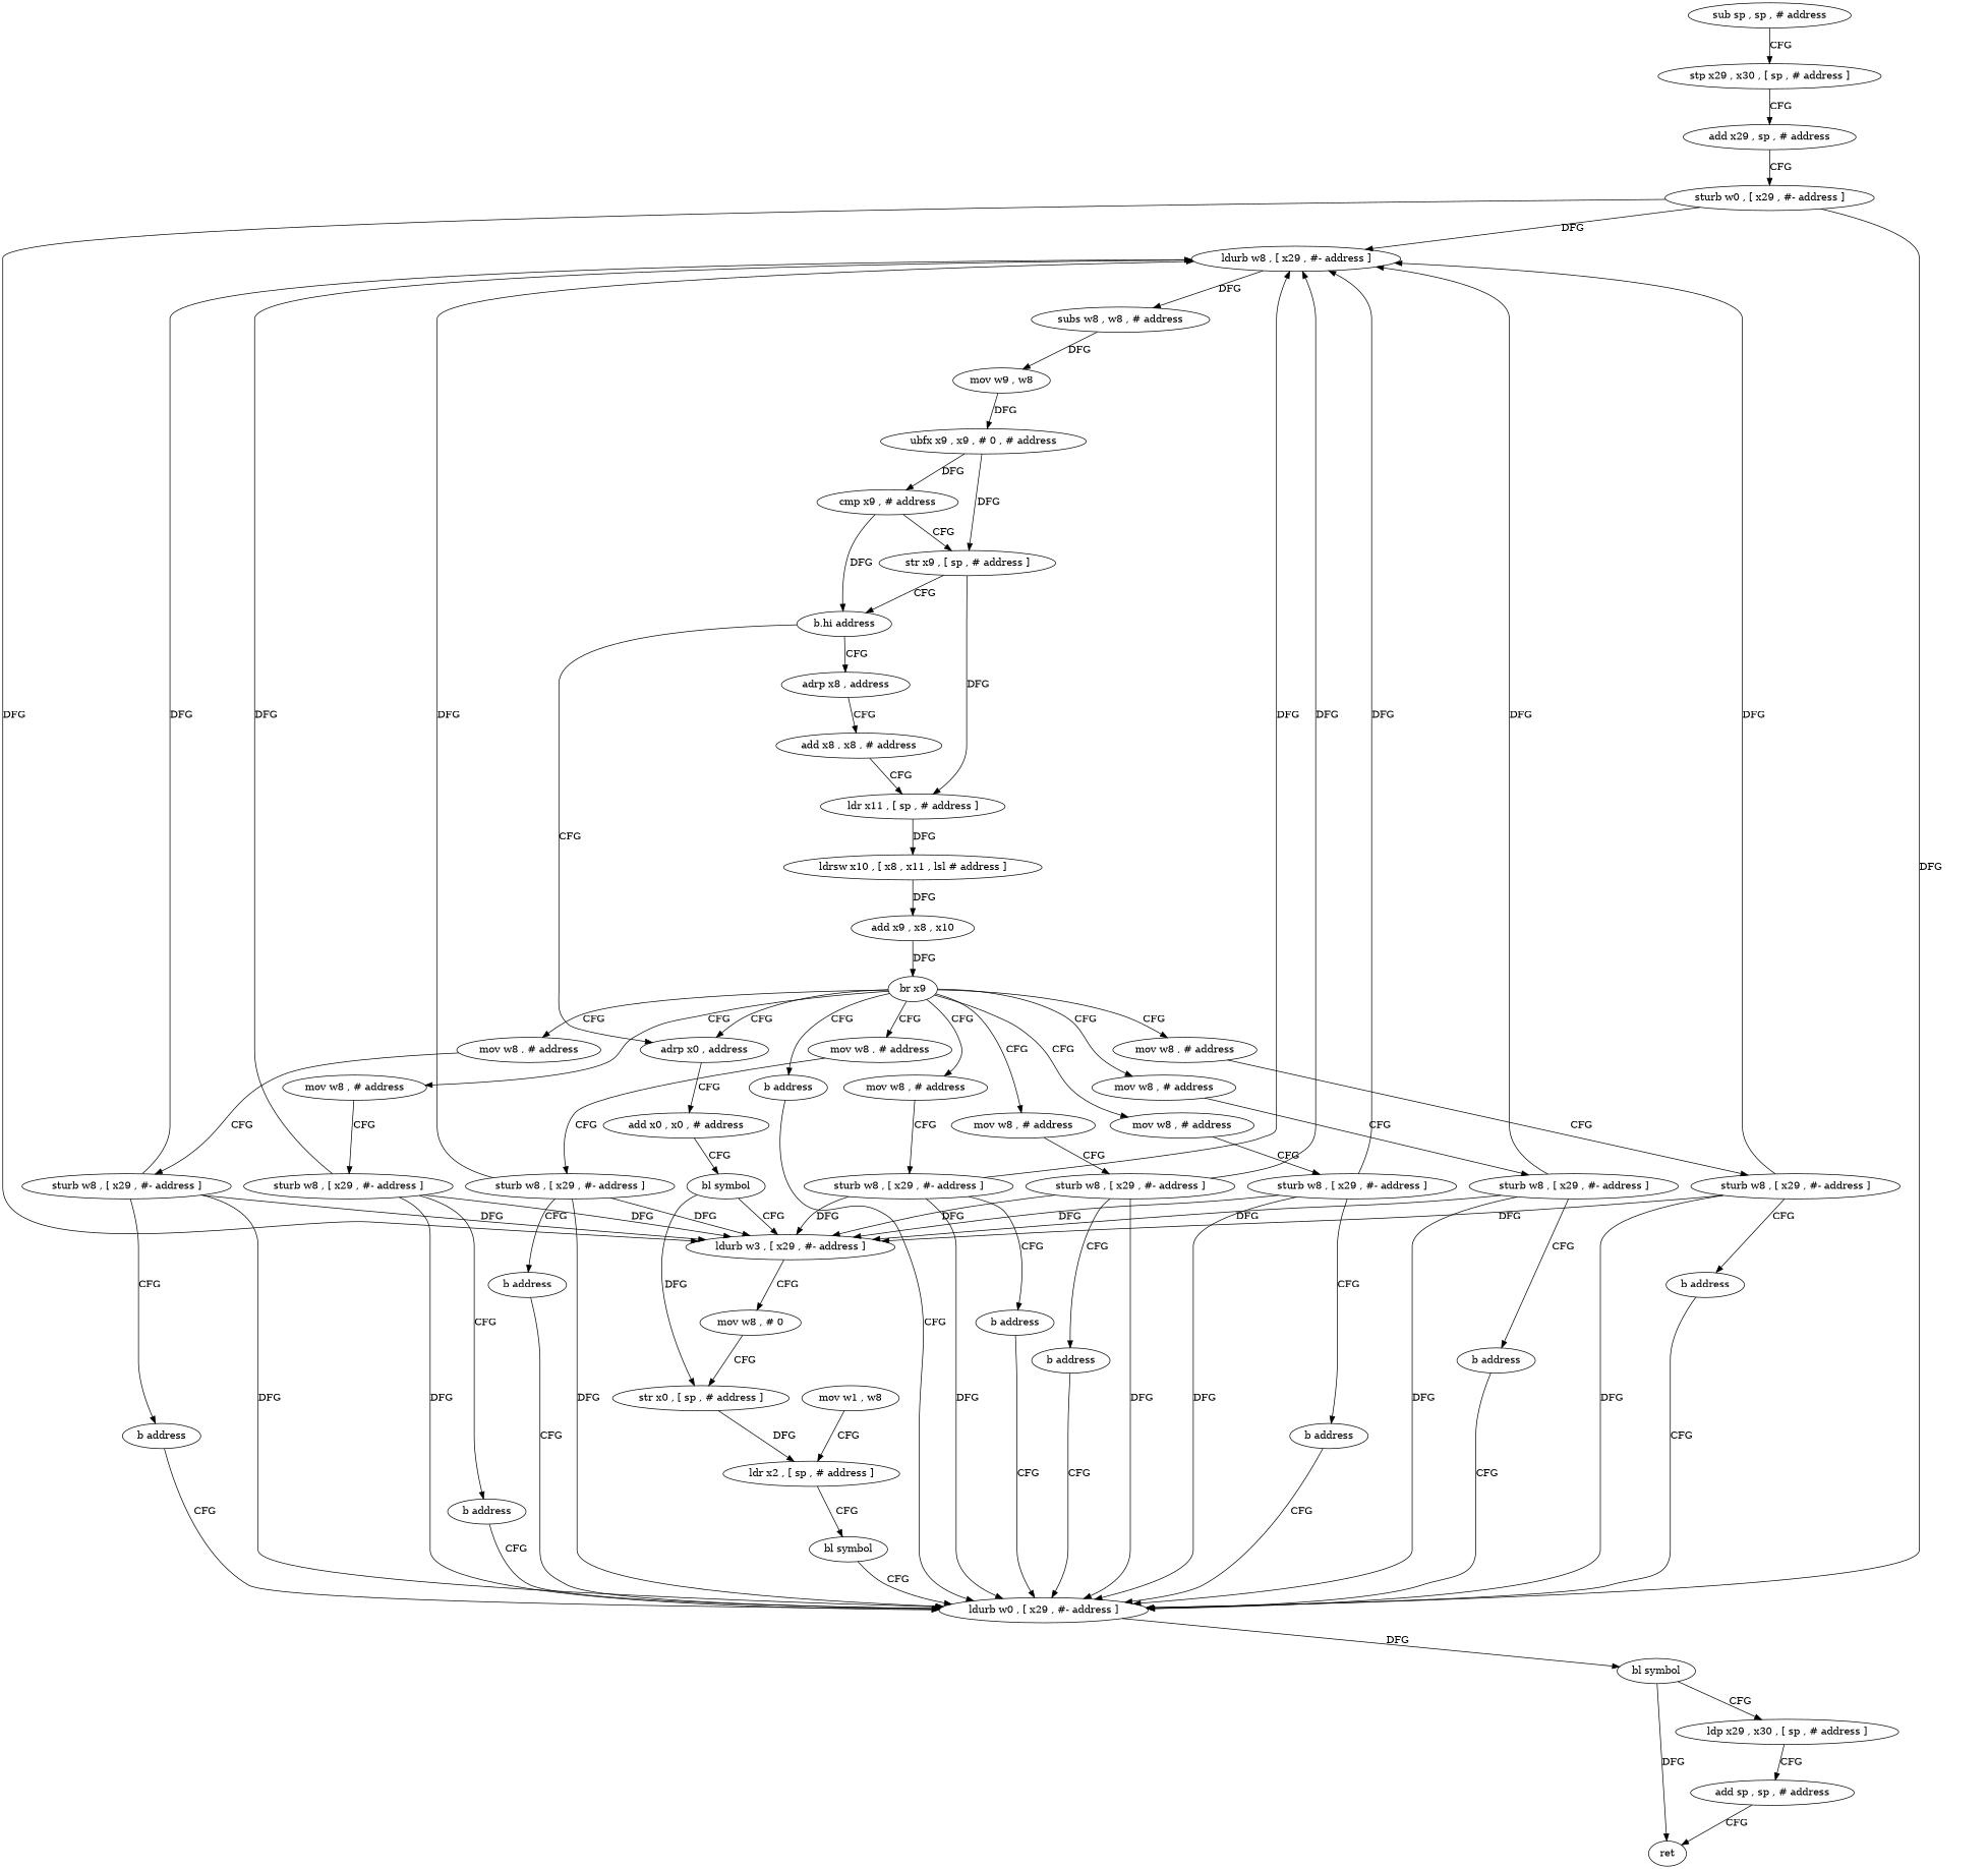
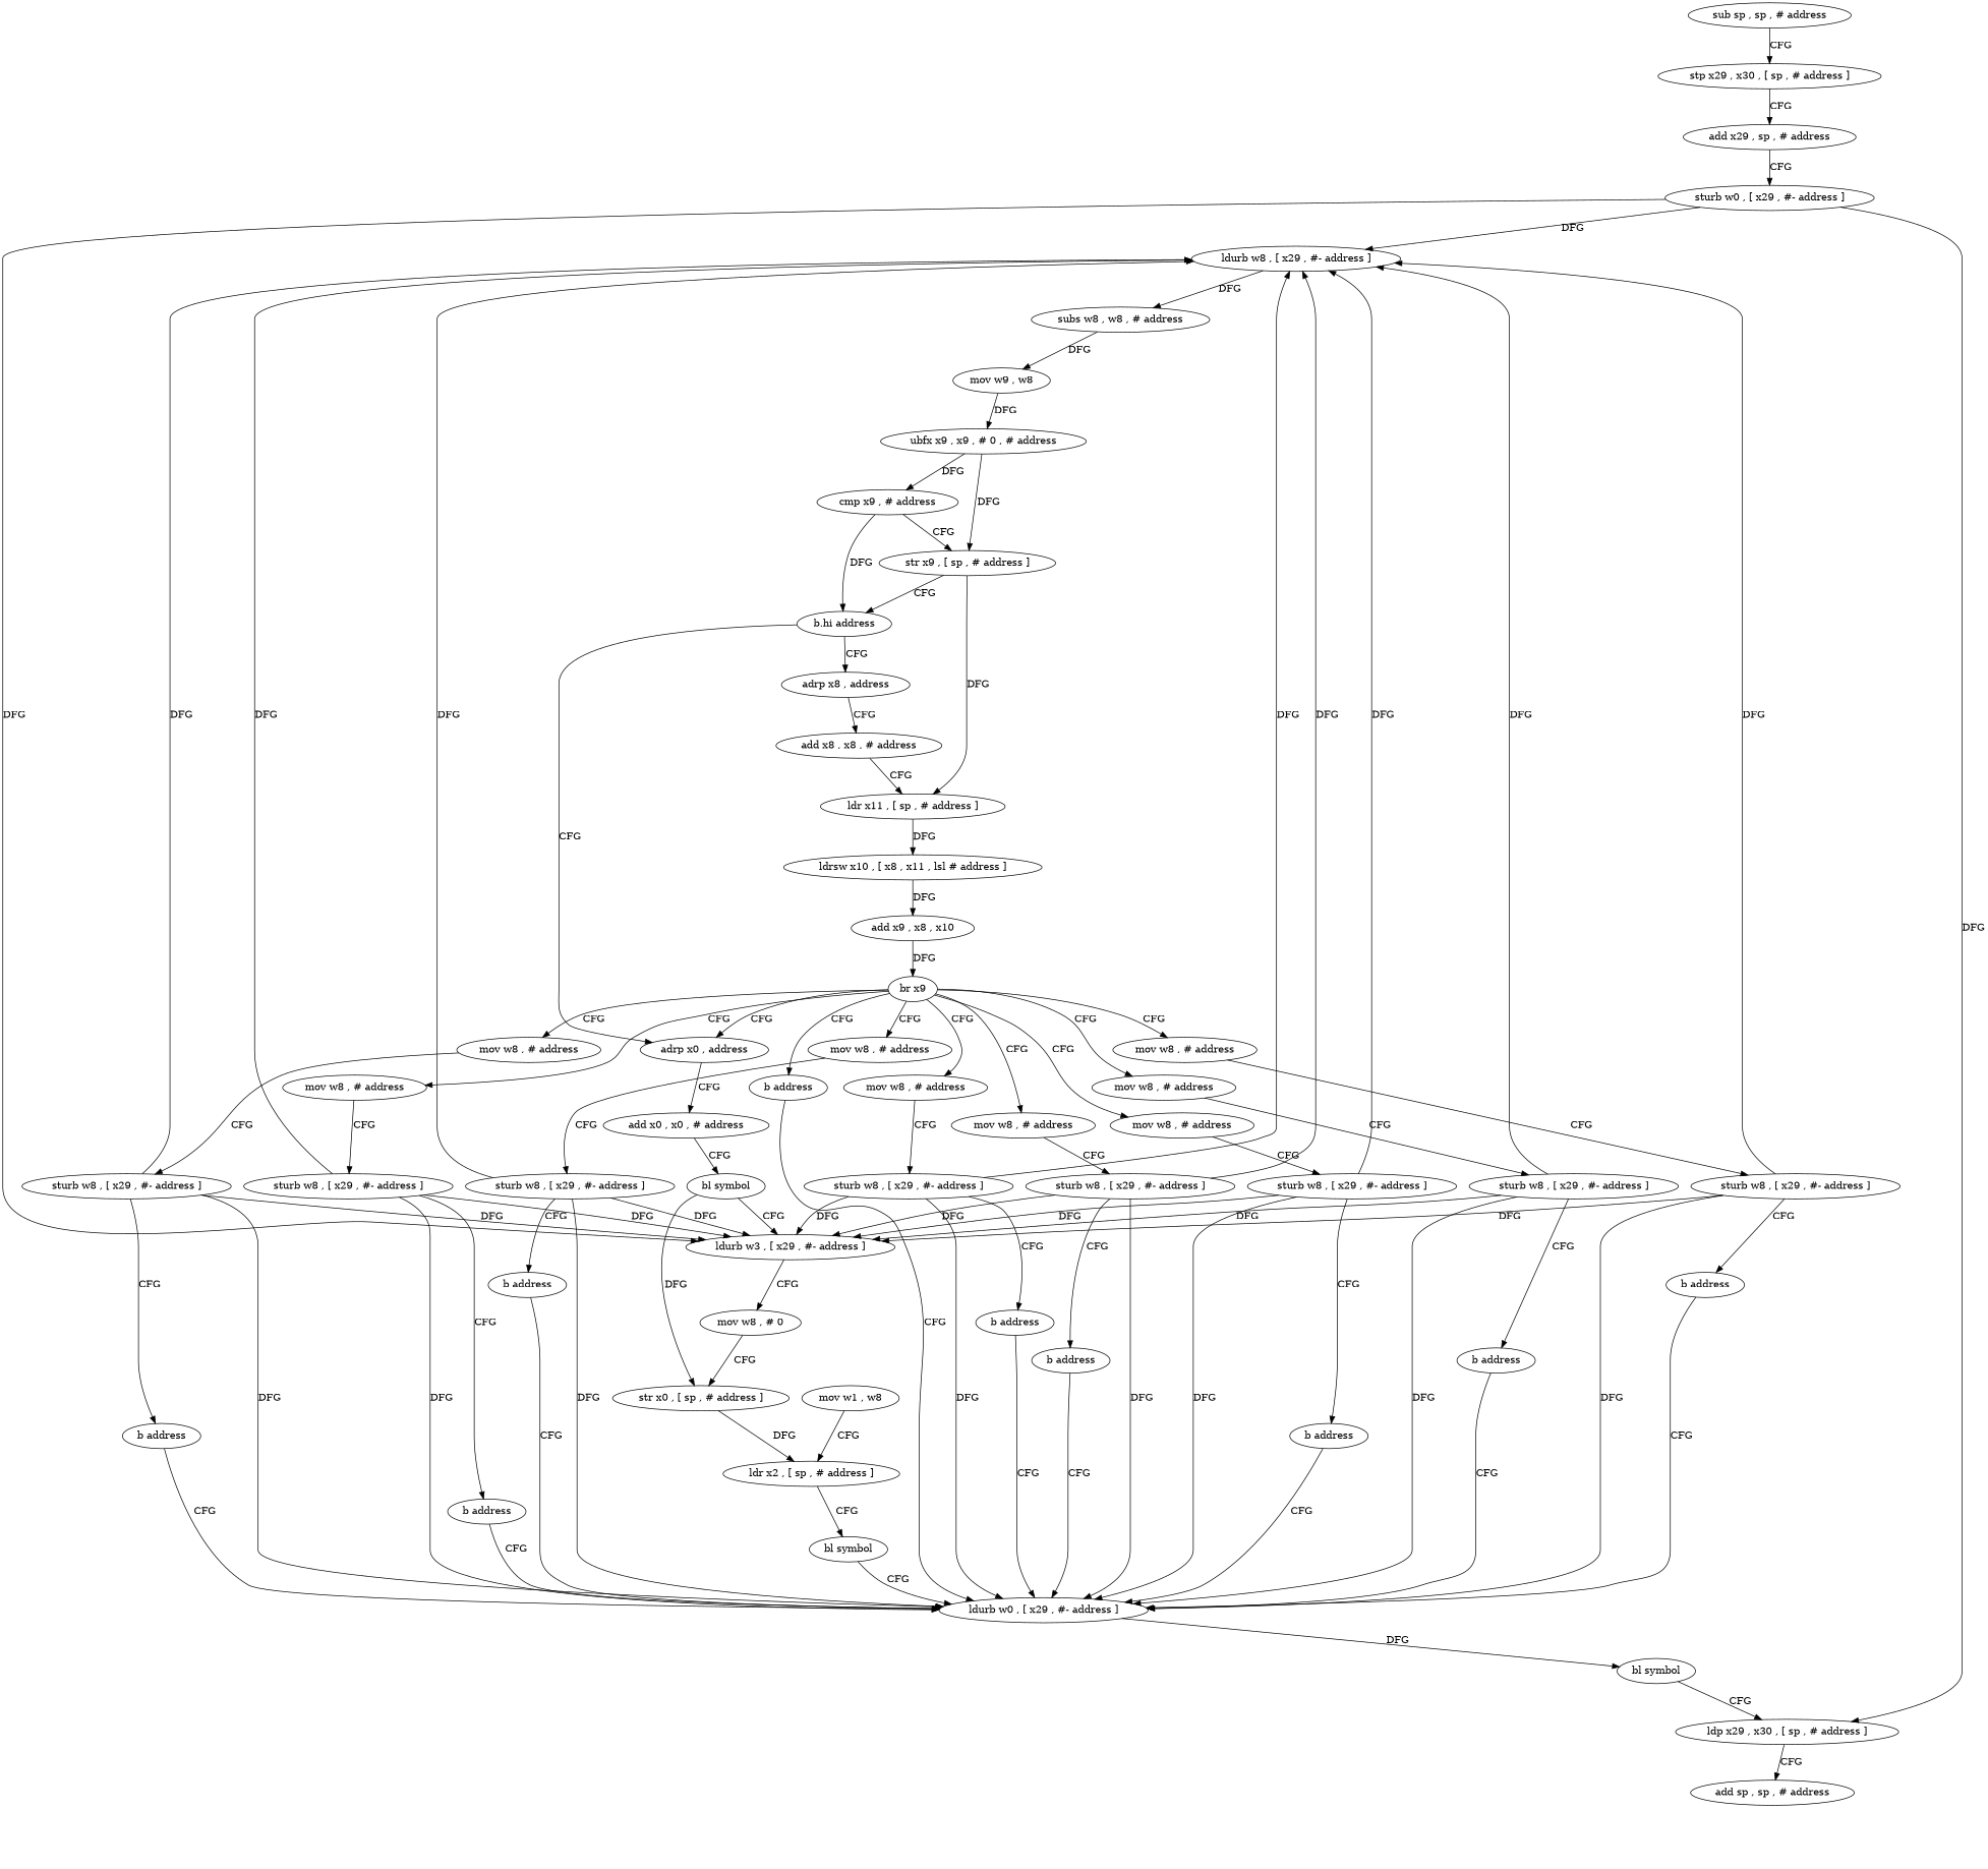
  digraph {
    n1 [label="sub sp , sp , # address"]
    n2 [label="stp x29 , x30 , [ sp , # address ]"]
    n3 [label="add x29 , sp , # address"]
    n4 [label="sturb w0 , [ x29 , #- address ]"]
    n5 [label="ldurb w8 , [ x29 , #- address ]"]
    n6 [label="ldurb w3 , [ x29 , #- address ]"]
    n7 [label="ldurb w0 , [ x29 , #- address ]"]
    n8 [label="subs w8 , w8 , # address"]
    n9 [label="mov w8 , # 0"]
    n10 [label="bl symbol"]
    n11 [label="mov w9 , w8"]
    n12 [label="ubfx x9 , x9 , # 0 , # address"]
    n13 [label="cmp x9 , # address"]
    n14 [label="str x9 , [ sp , # address ]"]
    n15 [label="b.hi address"]
    n16 [label="ldr x11 , [ sp , # address ]"]
    n17 [label="adrp x0 , address"]
    n18 [label="adrp x8 , address"]
    n19 [label="ldrsw x10 , [ x8 , x11 , lsl # address ]"]
    n20 [label="add x0 , x0 , # address"]
    n21 [label="add x8 , x8 , # address"]
    n22 [label="bl symbol"]
    n23 [label="str x0 , [ sp , # address ]"]
    n24 [label="ldr x2 , [ sp , # address ]"]
    n25 [label="bl symbol"]
    n26 [label="mov w1 , w8"]
    n27 [label="ldp x29 , x30 , [ sp , # address ]"]
-   n28 [label=ret]
    n29 [label="add x9 , x8 , x10"]
    n30 [label="br x9"]
    n31 [label="mov w8 , # address"]
    n32 [label="mov w8 , # address"]
    n33 [label="mov w8 , # address"]
    n34 [label="mov w8 , # address"]
    n35 [label="mov w8 , # address"]
    n36 [label="mov w8 , # address"]
    n37 [label="mov w8 , # address"]
    n38 [label="mov w8 , # address"]
    n39 [label="b address"]
    n40 [label="sturb w8 , [ x29 , #- address ]"]
    n41 [label="sturb w8 , [ x29 , #- address ]"]
    n42 [label="sturb w8 , [ x29 , #- address ]"]
    n43 [label="sturb w8 , [ x29 , #- address ]"]
    n44 [label="sturb w8 , [ x29 , #- address ]"]
    n45 [label="sturb w8 , [ x29 , #- address ]"]
    n46 [label="sturb w8 , [ x29 , #- address ]"]
    n47 [label="sturb w8 , [ x29 , #- address ]"]
    n48 [label="b address"]
    n49 [label="b address"]
    n50 [label="b address"]
    n51 [label="b address"]
    n52 [label="b address"]
    n53 [label="b address"]
    n54 [label="b address"]
    n55 [label="b address"]
    n56 [label="add sp , sp , # address"]
    n1 -> n2 [label=CFG]
    n2 -> n3 [label=CFG]
    n3 -> n4 [label=CFG]
    n4 -> n5 [label=DFG]
    n4 -> n6 [label=DFG]
-   n4 -> n7 [label=DFG]
+   n4 -> n27 [label=DFG]
    n5 -> n8 [label=DFG]
    n6 -> n9 [label=CFG]
    n7 -> n10 [label=DFG]
    n8 -> n11 [label=DFG]
    n9 -> n23 [label=CFG]
    n10 -> n27 [label=CFG]
-   n10 -> n28 [label=DFG]
    n11 -> n12 [label=DFG]
    n12 -> n13 [label=DFG]
    n12 -> n14 [label=DFG]
    n13 -> n14 [label=CFG]
    n13 -> n15 [label=DFG]
    n14 -> n15 [label=CFG]
    n14 -> n16 [label=DFG]
    n15 -> n17 [label=CFG]
    n15 -> n18 [label=CFG]
    n16 -> n19 [label=DFG]
    n17 -> n20 [label=CFG]
    n18 -> n21 [label=CFG]
    n19 -> n29 [label=DFG]
    n20 -> n22 [label=CFG]
    n21 -> n16 [label=CFG]
    n22 -> n6 [label=CFG]
    n22 -> n23 [label=DFG]
    n23 -> n24 [label=DFG]
    n24 -> n25 [label=CFG]
    n25 -> n7 [label=CFG]
    n26 -> n24 [label=CFG]
    n27 -> n56 [label=CFG]
    n29 -> n30 [label=DFG]
    n30 -> n17 [label=CFG]
    n30 -> n31 [label=CFG]
    n30 -> n32 [label=CFG]
    n30 -> n33 [label=CFG]
    n30 -> n34 [label=CFG]
    n30 -> n35 [label=CFG]
    n30 -> n36 [label=CFG]
    n30 -> n37 [label=CFG]
    n30 -> n38 [label=CFG]
    n30 -> n39 [label=CFG]
    n31 -> n40 [label=CFG]
    n32 -> n41 [label=CFG]
    n33 -> n42 [label=CFG]
    n34 -> n43 [label=CFG]
    n35 -> n44 [label=CFG]
    n36 -> n45 [label=CFG]
    n37 -> n46 [label=CFG]
    n38 -> n47 [label=CFG]
    n39 -> n7 [label=CFG]
    n40 -> n5 [label=DFG]
    n40 -> n6 [label=DFG]
    n40 -> n7 [label=DFG]
    n40 -> n48 [label=CFG]
    n41 -> n5 [label=DFG]
    n41 -> n6 [label=DFG]
    n41 -> n7 [label=DFG]
    n41 -> n49 [label=CFG]
    n42 -> n5 [label=DFG]
    n42 -> n6 [label=DFG]
    n42 -> n7 [label=DFG]
    n42 -> n50 [label=CFG]
    n43 -> n5 [label=DFG]
    n43 -> n6 [label=DFG]
    n43 -> n7 [label=DFG]
    n43 -> n51 [label=CFG]
    n44 -> n5 [label=DFG]
    n44 -> n6 [label=DFG]
    n44 -> n7 [label=DFG]
    n44 -> n52 [label=CFG]
    n45 -> n5 [label=DFG]
    n45 -> n6 [label=DFG]
    n45 -> n7 [label=DFG]
    n45 -> n53 [label=CFG]
    n46 -> n5 [label=DFG]
    n46 -> n6 [label=DFG]
    n46 -> n7 [label=DFG]
    n46 -> n54 [label=CFG]
    n47 -> n5 [label=DFG]
    n47 -> n6 [label=DFG]
    n47 -> n7 [label=DFG]
    n47 -> n55 [label=CFG]
    n48 -> n7 [label=CFG]
    n49 -> n7 [label=CFG]
    n50 -> n7 [label=CFG]
    n51 -> n7 [label=CFG]
    n52 -> n7 [label=CFG]
    n53 -> n7 [label=CFG]
    n54 -> n7 [label=CFG]
    n55 -> n7 [label=CFG]
-   n56 -> n28 [label=CFG]
  }
